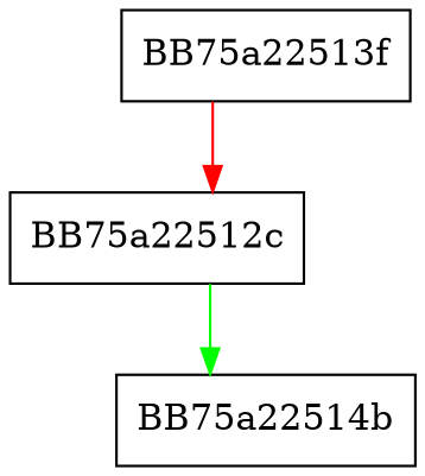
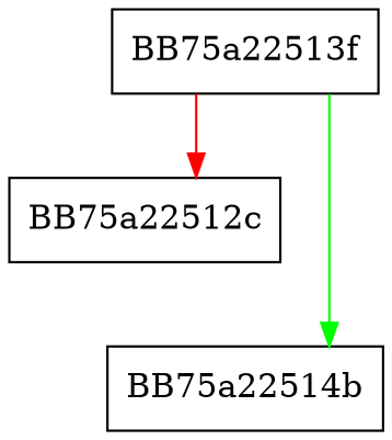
  digraph {
    splines=ortho
    node [shape=box]
    BB75a22512c
    BB75a22514b
    BB75a22513f
-   BB75a22512c -> BB75a22514b [color=green]
+   BB75a22513f -> BB75a22514b [color=green]
    BB75a22513f -> BB75a22512c [color=red]
  }
